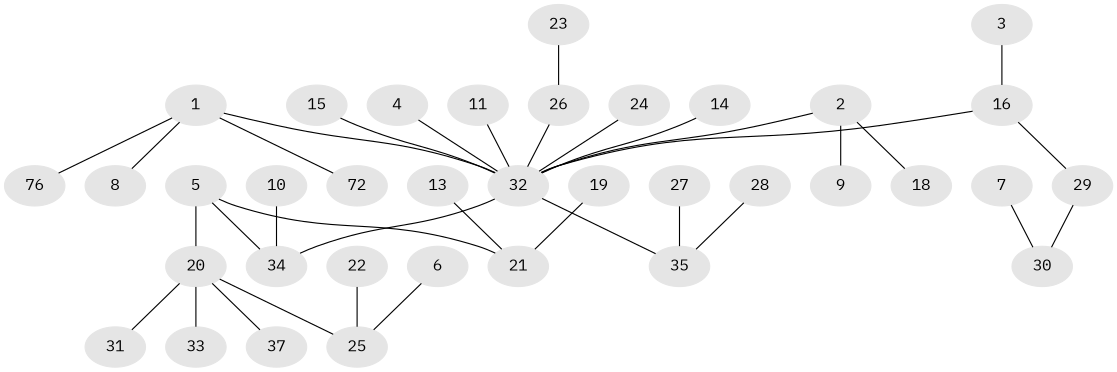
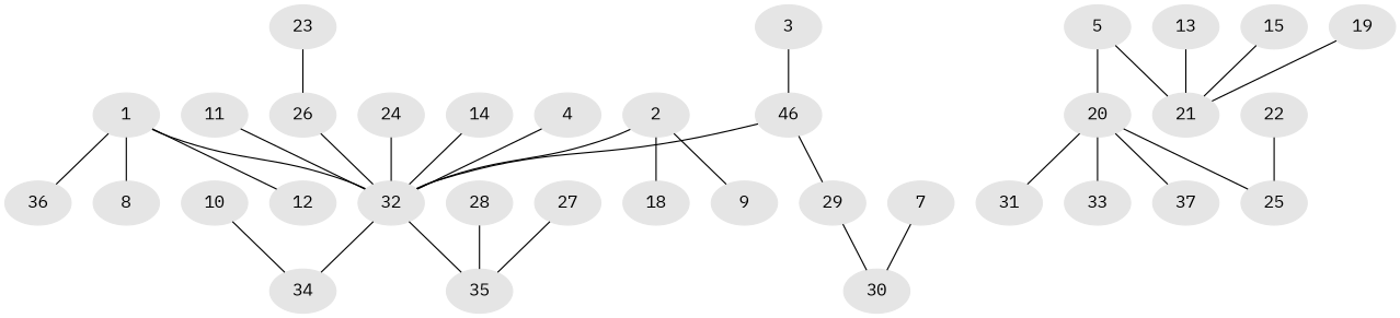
  graph {
    fontname="IBM Plex Mono"
    node [color=gray90 fontname="IBM Plex Mono" style=filled]
    edge [fontname="IBM Plex Mono" weight=1.0]
    1
    8
-   12 [label=72]
+   12
    32
-   36 [label=76]
+   36
    34
    35
    2
    9
    18
    3
-   16
+   16 [label=46]
    29
    4
    5
    20
    21
    25
    31
    33
    37
-   6
    7
    30
    10
    11
    13
    14
    15
    19
    22
    23
    26
    24
    27
    28
    1 -- 8
    1 -- 12
    1 -- 32
    1 -- 36
    32 -- 34
    32 -- 35
    2 -- 32
    2 -- 9
    2 -- 18
    3 -- 16
    16 -- 32
    16 -- 29
    29 -- 30
    4 -- 32
-   5 -- 34
    5 -- 20
    5 -- 21
    20 -- 25
    20 -- 31
    20 -- 33
    20 -- 37
-   6 -- 25
    7 -- 30
    10 -- 34
    11 -- 32
    13 -- 21
    14 -- 32
-   15 -- 32
+   15 -- 21
    19 -- 21
    22 -- 25
    23 -- 26
    26 -- 32
    24 -- 32
    27 -- 35
    28 -- 35
  }
